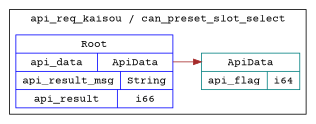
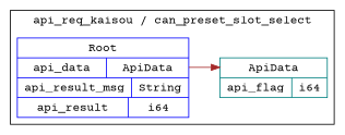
  digraph {
    rankdir=LR
    fontname="Courier Prime"
    node [shape=record style=solid fontname="Courier Prime"]
-   n1 [color=blue label="<Root> Root  | { api_data | <api_data> ApiData } | { api_result_msg | <api_result_msg> String } | { api_result | <api_result> i66 }"]
+   n1 [color=blue label="<Root> Root  | { api_data | <api_data> ApiData } | { api_result_msg | <api_result_msg> String } | { api_result | <api_result> i64 }"]
    n2 [color=teal label="<ApiData> ApiData  | { api_flag | <api_flag> i64 }"]
    subgraph cluster_1 {
      label="api_req_kaisou / can_preset_slot_select"
      n1
      n2
    }
    n1 -> n2 [headport="ApiData:w" tailport="api_data:e" color=brown style=solid fontname="Courier Prime"]
  }
